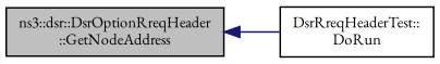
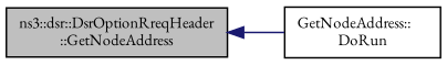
  digraph {
    rankdir=LR
    fontname="EB Garamond"
    node [color=black fontname="EB Garamond" fontsize=10 shape=record style=filled]
    n1 [fillcolor=grey75 fontcolor=black height=0.2 label="ns3::dsr::DsrOptionRreqHeader\l::GetNodeAddress" width=0.4]
-   n2 [fillcolor=white height=0.2 label="DsrRreqHeaderTest::\lDoRun" width=0.4]
+   n2 [fillcolor=white height=0.2 label="GetNodeAddress::\lDoRun" width=0.4]
    n1 -> n2 [color=midnightblue dir=back fontname="EB Garamond" fontsize=10 labelfontname=Helvetica labelfontsize=10 style=solid]
  }
